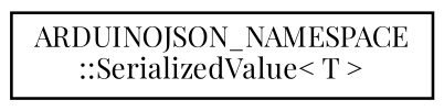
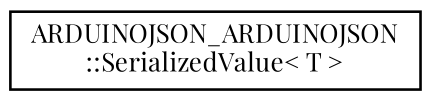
  digraph {
    rankdir=LR
    fontname="Playfair Display"
-   n1 [color=black fillcolor=white fontname="Playfair Display" fontsize=10 height=0.2 label="ARDUINOJSON_NAMESPACE\l::SerializedValue\< T \>" shape=record style=filled width=0.4]
+   n1 [color=black fillcolor=white fontname="Playfair Display" fontsize=10 height=0.2 label="ARDUINOJSON_ARDUINOJSON\l::SerializedValue\< T \>" shape=record style=filled width=0.4]
  }
